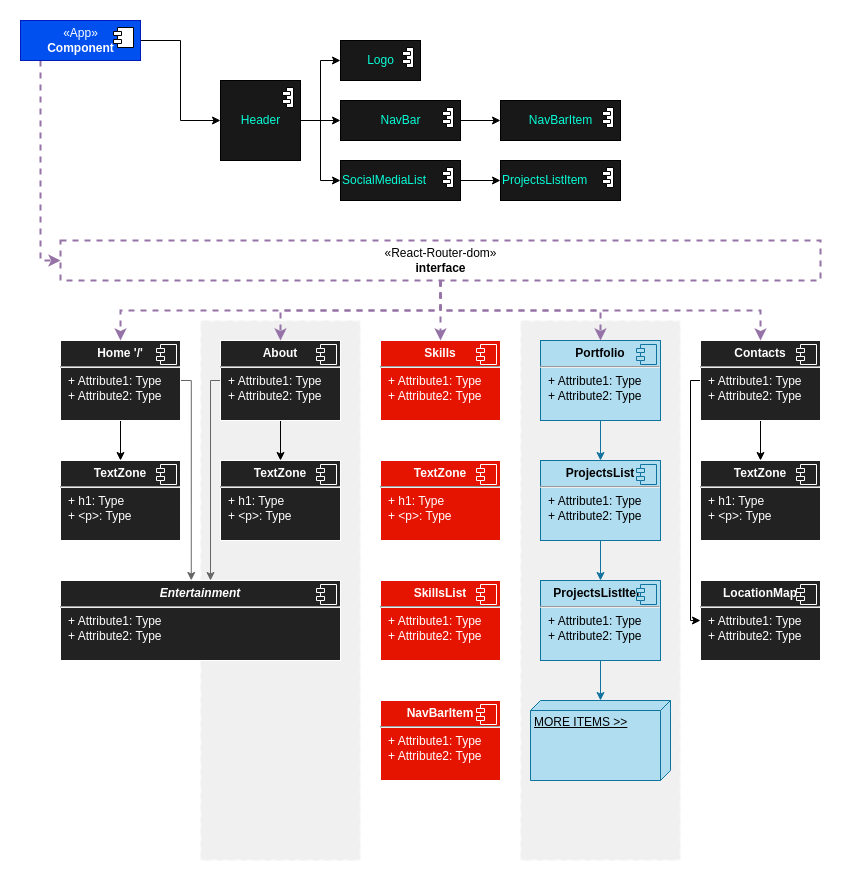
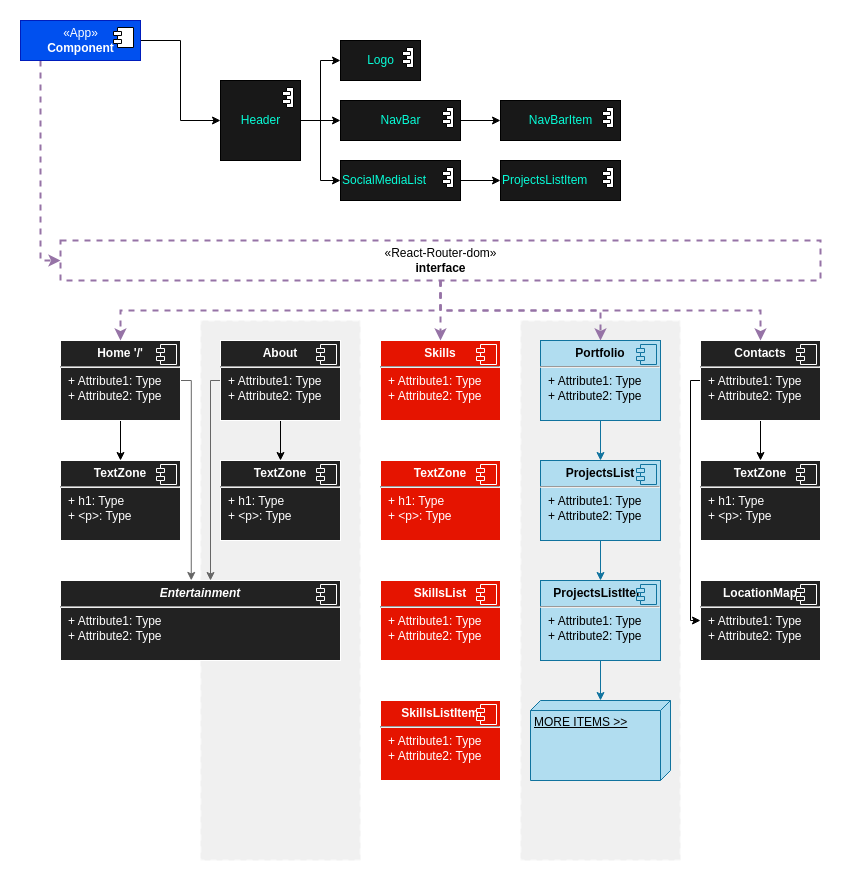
  <mxCell id="0" />
  <mxCell id="1" parent="0" />
  <mxCell id="2" value="" style="rounded=0;whiteSpace=wrap;html=1;dashed=1;strokeColor=#FFFFFF;strokeWidth=2;fontColor=#FFFFFF;align=left;fillColor=#E6E6E6;opacity=60;direction=south;" vertex="1" parent="1"><mxGeometry x="520" y="320" width="160" height="540" as="geometry" /></mxCell>
  <mxCell id="3" value="" style="rounded=0;whiteSpace=wrap;html=1;dashed=1;strokeColor=#FFFFFF;strokeWidth=2;fontColor=#FFFFFF;align=left;fillColor=#E6E6E6;opacity=60;direction=south;" vertex="1" parent="1"><mxGeometry x="200" y="320" width="160" height="540" as="geometry" /></mxCell>
  <mxCell id="4" value="" style="edgeStyle=orthogonalEdgeStyle;rounded=0;orthogonalLoop=1;jettySize=auto;html=1;fontColor=#FFFFFF;fillColor=#b1ddf0;strokeColor=#10739e;" edge="1" parent="1" source="5" target="35"><mxGeometry relative="1" as="geometry" /></mxCell>
  <mxCell id="5" value="&lt;p style=&quot;margin: 0px ; margin-top: 6px ; text-align: center&quot;&gt;&lt;b&gt;Portfolio&lt;/b&gt;&lt;/p&gt;&lt;hr&gt;&lt;p style=&quot;margin: 0px ; margin-left: 8px&quot;&gt;+ Attribute1: Type&lt;br&gt;+ Attribute2: Type&lt;/p&gt;" style="align=left;overflow=fill;html=1;dropTarget=0;fillColor=#b1ddf0;strokeColor=#10739e;" vertex="1" parent="1"><mxGeometry x="540" y="340" width="120" height="80" as="geometry" /></mxCell>
  <mxCell id="6" value="" style="shape=component;jettyWidth=8;jettyHeight=4;fillColor=#b1ddf0;strokeColor=#10739e;" vertex="1" parent="5"><mxGeometry x="1" width="20" height="20" relative="1" as="geometry"><mxPoint x="-24" y="4" as="offset" /></mxGeometry></mxCell>
  <mxCell id="7" value="" style="edgeStyle=orthogonalEdgeStyle;rounded=0;orthogonalLoop=1;jettySize=auto;html=1;fontColor=#FFFFFF;" edge="1" parent="1" source="9" target="32"><mxGeometry relative="1" as="geometry" /></mxCell>
  <mxCell id="8" style="edgeStyle=orthogonalEdgeStyle;rounded=0;orthogonalLoop=1;jettySize=auto;html=1;strokeColor=#666666;strokeWidth=1;fontColor=#FFFFFF;" edge="1" parent="1" source="9" target="39"><mxGeometry relative="1" as="geometry"><Array as="points"><mxPoint x="210" y="380" /></Array></mxGeometry></mxCell>
  <mxCell id="9" value="&lt;p style=&quot;margin: 0px ; margin-top: 6px ; text-align: center&quot;&gt;&lt;b&gt;About&lt;/b&gt;&lt;/p&gt;&lt;hr&gt;&lt;p style=&quot;margin: 0px ; margin-left: 8px&quot;&gt;+ Attribute1: Type&lt;br&gt;+ Attribute2: Type&lt;/p&gt;" style="align=left;overflow=fill;html=1;dropTarget=0;fillColor=#222222;strokeColor=#FFFFFF;fontColor=#FFFFFF;" vertex="1" parent="1"><mxGeometry x="220" y="340" width="120" height="80" as="geometry" /></mxCell>
  <mxCell id="10" value="" style="shape=component;jettyWidth=8;jettyHeight=4;fillColor=#222222;strokeColor=#FFFFFF;fontColor=#FFFFFF;" vertex="1" parent="9"><mxGeometry x="1" width="20" height="20" relative="1" as="geometry"><mxPoint x="-24" y="4" as="offset" /></mxGeometry></mxCell>
  <mxCell id="11" value="" style="edgeStyle=orthogonalEdgeStyle;rounded=0;orthogonalLoop=1;jettySize=auto;html=1;fontColor=#FFFFFF;" edge="1" parent="1" source="13" target="30"><mxGeometry relative="1" as="geometry" /></mxCell>
  <mxCell id="12" style="edgeStyle=orthogonalEdgeStyle;rounded=0;orthogonalLoop=1;jettySize=auto;html=1;entryX=0.467;entryY=-0.001;entryDx=0;entryDy=0;entryPerimeter=0;strokeColor=#666666;strokeWidth=1;fontColor=#FFFFFF;" edge="1" parent="1" source="13" target="39"><mxGeometry relative="1" as="geometry"><Array as="points"><mxPoint x="191" y="380" /></Array></mxGeometry></mxCell>
  <mxCell id="13" value="&lt;p style=&quot;margin: 0px ; margin-top: 6px ; text-align: center&quot;&gt;&lt;b&gt;Home '&lt;/b&gt;&lt;b&gt;/'&lt;/b&gt;&lt;/p&gt;&lt;hr&gt;&lt;p style=&quot;margin: 0px ; margin-left: 8px&quot;&gt;+ Attribute1: Type&lt;br&gt;+ Attribute2: Type&lt;/p&gt;" style="align=left;overflow=fill;html=1;dropTarget=0;fillColor=#222222;strokeColor=#FFFFFF;fontColor=#FFFFFF;" vertex="1" parent="1"><mxGeometry x="60" y="340" width="120" height="80" as="geometry" /></mxCell>
  <mxCell id="14" value="" style="shape=component;jettyWidth=8;jettyHeight=4;fillColor=#222222;strokeColor=#FFFFFF;fontColor=#FFFFFF;" vertex="1" parent="13"><mxGeometry x="1" width="20" height="20" relative="1" as="geometry"><mxPoint x="-24" y="4" as="offset" /></mxGeometry></mxCell>
  <mxCell id="15" value="" style="edgeStyle=orthogonalEdgeStyle;rounded=0;orthogonalLoop=1;jettySize=auto;html=1;fontColor=#FFFFFF;" edge="1" parent="1" source="17" target="28"><mxGeometry relative="1" as="geometry" /></mxCell>
  <mxCell id="16" style="edgeStyle=orthogonalEdgeStyle;rounded=0;orthogonalLoop=1;jettySize=auto;html=1;entryX=0;entryY=0.5;entryDx=0;entryDy=0;fontColor=#FFFFFF;" edge="1" parent="1" source="17" target="37"><mxGeometry relative="1" as="geometry"><Array as="points"><mxPoint x="690" y="380" /><mxPoint x="690" y="620" /></Array></mxGeometry></mxCell>
  <mxCell id="17" value="&lt;p style=&quot;margin: 0px ; margin-top: 6px ; text-align: center&quot;&gt;&lt;b&gt;Contacts&lt;/b&gt;&lt;/p&gt;&lt;hr&gt;&lt;p style=&quot;margin: 0px ; margin-left: 8px&quot;&gt;+ Attribute1: Type&lt;br&gt;+ Attribute2: Type&lt;/p&gt;" style="align=left;overflow=fill;html=1;dropTarget=0;fillColor=#222222;strokeColor=#FFFFFF;fontColor=#FFFFFF;" vertex="1" parent="1"><mxGeometry x="700" y="340" width="120" height="80" as="geometry" /></mxCell>
  <mxCell id="18" value="" style="shape=component;jettyWidth=8;jettyHeight=4;fillColor=#222222;strokeColor=#FFFFFF;fontColor=#FFFFFF;" vertex="1" parent="17"><mxGeometry x="1" width="20" height="20" relative="1" as="geometry"><mxPoint x="-24" y="4" as="offset" /></mxGeometry></mxCell>
  <mxCell id="19" value="&lt;p style=&quot;margin: 0px ; margin-top: 6px ; text-align: center&quot;&gt;&lt;b&gt;TextZone&lt;/b&gt;&lt;/p&gt;&lt;hr&gt;&lt;p style=&quot;margin: 0px ; margin-left: 8px&quot;&gt;+ h1: Type&lt;br&gt;+ &amp;lt;p&amp;gt;: Type&lt;/p&gt;" style="align=left;overflow=fill;html=1;dropTarget=0;fillColor=#e51400;fontColor=#ffffff;strokeColor=#FFFFFF;" vertex="1" parent="1"><mxGeometry x="380" y="460" width="120" height="80" as="geometry" /></mxCell>
  <mxCell id="20" value="" style="shape=component;jettyWidth=8;jettyHeight=4;fillColor=#e51400;fontColor=#ffffff;strokeColor=#FFFFFF;" vertex="1" parent="19"><mxGeometry x="1" width="20" height="20" relative="1" as="geometry"><mxPoint x="-24" y="4" as="offset" /></mxGeometry></mxCell>
  <mxCell id="21" value="" style="edgeStyle=orthogonalEdgeStyle;rounded=0;orthogonalLoop=1;jettySize=auto;html=1;fontColor=#FFFFFF;fillColor=#e51400;strokeColor=#FFFFFF;" edge="1" parent="1" source="23" target="19"><mxGeometry relative="1" as="geometry" /></mxCell>
  <mxCell id="22" style="edgeStyle=orthogonalEdgeStyle;rounded=0;orthogonalLoop=1;jettySize=auto;html=1;entryX=-0.002;entryY=0.646;entryDx=0;entryDy=0;entryPerimeter=0;fontColor=#FFFFFF;fillColor=#e51400;strokeColor=#FFFFFF;" edge="1" parent="1" source="23" target="26"><mxGeometry relative="1" as="geometry"><Array as="points"><mxPoint x="370" y="380" /><mxPoint x="370" y="632" /></Array></mxGeometry></mxCell>
  <mxCell id="23" value="&lt;p style=&quot;margin: 0px ; margin-top: 6px ; text-align: center&quot;&gt;&lt;b&gt;Skills&lt;/b&gt;&lt;/p&gt;&lt;hr&gt;&lt;p style=&quot;margin: 0px ; margin-left: 8px&quot;&gt;+ Attribute1: Type&lt;br&gt;+ Attribute2: Type&lt;/p&gt;" style="align=left;overflow=fill;html=1;dropTarget=0;fillColor=#e51400;fontColor=#ffffff;strokeColor=#FFFFFF;" vertex="1" parent="1"><mxGeometry x="380" y="340" width="120" height="80" as="geometry" /></mxCell>
  <mxCell id="24" value="" style="shape=component;jettyWidth=8;jettyHeight=4;fillColor=#e51400;fontColor=#ffffff;strokeColor=#FFFFFF;" vertex="1" parent="23"><mxGeometry x="1" width="20" height="20" relative="1" as="geometry"><mxPoint x="-24" y="4" as="offset" /></mxGeometry></mxCell>
  <mxCell id="25" value="" style="edgeStyle=orthogonalEdgeStyle;rounded=0;orthogonalLoop=1;jettySize=auto;html=1;fontColor=#FFFFFF;fillColor=#e51400;strokeColor=#FFFFFF;endArrow=diamond;" edge="1" parent="1" source="26" target="45"><mxGeometry relative="1" as="geometry" /></mxCell>
  <mxCell id="26" value="&lt;p style=&quot;margin: 0px ; margin-top: 6px ; text-align: center&quot;&gt;&lt;b&gt;SkillsList&lt;/b&gt;&lt;/p&gt;&lt;hr&gt;&lt;p style=&quot;margin: 0px ; margin-left: 8px&quot;&gt;+ Attribute1: Type&lt;br&gt;+ Attribute2: Type&lt;/p&gt;" style="align=left;overflow=fill;html=1;dropTarget=0;fillColor=#e51400;fontColor=#ffffff;strokeColor=#FFFFFF;" vertex="1" parent="1"><mxGeometry x="380" y="580" width="120" height="80" as="geometry" /></mxCell>
  <mxCell id="27" value="" style="shape=component;jettyWidth=8;jettyHeight=4;fillColor=#e51400;fontColor=#ffffff;strokeColor=#FFFFFF;" vertex="1" parent="26"><mxGeometry x="1" width="20" height="20" relative="1" as="geometry"><mxPoint x="-24" y="4" as="offset" /></mxGeometry></mxCell>
  <mxCell id="28" value="&lt;p style=&quot;margin: 0px ; margin-top: 6px ; text-align: center&quot;&gt;&lt;b&gt;TextZone&lt;/b&gt;&lt;/p&gt;&lt;hr&gt;&lt;p style=&quot;margin: 0px ; margin-left: 8px&quot;&gt;+ h1: Type&lt;br&gt;+ &amp;lt;p&amp;gt;: Type&lt;/p&gt;" style="align=left;overflow=fill;html=1;dropTarget=0;fillColor=#222222;strokeColor=#FFFFFF;fontColor=#FFFFFF;" vertex="1" parent="1"><mxGeometry x="700" y="460" width="120" height="80" as="geometry" /></mxCell>
  <mxCell id="29" value="" style="shape=component;jettyWidth=8;jettyHeight=4;fillColor=#222222;strokeColor=#FFFFFF;fontColor=#FFFFFF;" vertex="1" parent="28"><mxGeometry x="1" width="20" height="20" relative="1" as="geometry"><mxPoint x="-24" y="4" as="offset" /></mxGeometry></mxCell>
  <mxCell id="30" value="&lt;p style=&quot;margin: 0px ; margin-top: 6px ; text-align: center&quot;&gt;&lt;b&gt;TextZone&lt;/b&gt;&lt;/p&gt;&lt;hr&gt;&lt;p style=&quot;margin: 0px ; margin-left: 8px&quot;&gt;+ h1: Type&lt;br&gt;+ &amp;lt;p&amp;gt;: Type&lt;/p&gt;" style="align=left;overflow=fill;html=1;dropTarget=0;fillColor=#222222;strokeColor=#FFFFFF;fontColor=#FFFFFF;" vertex="1" parent="1"><mxGeometry x="60" y="460" width="120" height="80" as="geometry" /></mxCell>
  <mxCell id="31" value="" style="shape=component;jettyWidth=8;jettyHeight=4;fillColor=#222222;strokeColor=#FFFFFF;fontColor=#FFFFFF;" vertex="1" parent="30"><mxGeometry x="1" width="20" height="20" relative="1" as="geometry"><mxPoint x="-24" y="4" as="offset" /></mxGeometry></mxCell>
  <mxCell id="32" value="&lt;p style=&quot;margin: 0px ; margin-top: 6px ; text-align: center&quot;&gt;&lt;b&gt;TextZone&lt;/b&gt;&lt;/p&gt;&lt;hr&gt;&lt;p style=&quot;margin: 0px ; margin-left: 8px&quot;&gt;+ h1: Type&lt;br&gt;+ &amp;lt;p&amp;gt;: Type&lt;/p&gt;" style="align=left;overflow=fill;html=1;dropTarget=0;fillColor=#222222;strokeColor=#FFFFFF;fontColor=#FFFFFF;" vertex="1" parent="1"><mxGeometry x="220" y="460" width="120" height="80" as="geometry" /></mxCell>
  <mxCell id="33" value="" style="shape=component;jettyWidth=8;jettyHeight=4;fillColor=#222222;strokeColor=#FFFFFF;fontColor=#FFFFFF;" vertex="1" parent="32"><mxGeometry x="1" width="20" height="20" relative="1" as="geometry"><mxPoint x="-24" y="4" as="offset" /></mxGeometry></mxCell>
  <mxCell id="34" value="" style="edgeStyle=orthogonalEdgeStyle;rounded=0;orthogonalLoop=1;jettySize=auto;html=1;fontColor=#FFFFFF;fillColor=#b1ddf0;strokeColor=#10739e;" edge="1" parent="1" source="35" target="43"><mxGeometry relative="1" as="geometry" /></mxCell>
  <mxCell id="35" value="&lt;p style=&quot;margin: 0px ; margin-top: 6px ; text-align: center&quot;&gt;&lt;b&gt;ProjectsList&lt;/b&gt;&lt;/p&gt;&lt;hr&gt;&lt;p style=&quot;margin: 0px ; margin-left: 8px&quot;&gt;+ Attribute1: Type&lt;br&gt;+ Attribute2: Type&lt;/p&gt;" style="align=left;overflow=fill;html=1;dropTarget=0;fillColor=#b1ddf0;strokeColor=#10739e;" vertex="1" parent="1"><mxGeometry x="540" y="460" width="120" height="80" as="geometry" /></mxCell>
  <mxCell id="36" value="" style="shape=component;jettyWidth=8;jettyHeight=4;fillColor=#b1ddf0;strokeColor=#10739e;" vertex="1" parent="35"><mxGeometry x="1" width="20" height="20" relative="1" as="geometry"><mxPoint x="-24" y="4" as="offset" /></mxGeometry></mxCell>
  <mxCell id="37" value="&lt;p style=&quot;margin: 0px ; margin-top: 6px ; text-align: center&quot;&gt;&lt;b&gt;LocationMap&lt;/b&gt;&lt;/p&gt;&lt;hr&gt;&lt;p style=&quot;margin: 0px ; margin-left: 8px&quot;&gt;+ Attribute1: Type&lt;br&gt;+ Attribute2: Type&lt;/p&gt;" style="align=left;overflow=fill;html=1;dropTarget=0;fillColor=#222222;strokeColor=#FFFFFF;fontColor=#FFFFFF;" vertex="1" parent="1"><mxGeometry x="700" y="580" width="120" height="80" as="geometry" /></mxCell>
  <mxCell id="38" value="" style="shape=component;jettyWidth=8;jettyHeight=4;fillColor=#222222;strokeColor=#FFFFFF;fontColor=#FFFFFF;" vertex="1" parent="37"><mxGeometry x="1" width="20" height="20" relative="1" as="geometry"><mxPoint x="-24" y="4" as="offset" /></mxGeometry></mxCell>
  <mxCell id="39" value="&lt;p style=&quot;margin: 0px ; margin-top: 6px ; text-align: center&quot;&gt;&lt;b&gt;&lt;i&gt;Entertainment&lt;/i&gt;&lt;/b&gt;&lt;/p&gt;&lt;hr&gt;&lt;p style=&quot;margin: 0px ; margin-left: 8px&quot;&gt;+ Attribute1: Type&lt;br&gt;+ Attribute2: Type&lt;/p&gt;" style="align=left;overflow=fill;html=1;dropTarget=0;fillColor=#222222;strokeColor=#FFFFFF;fontColor=#FFFFFF;" vertex="1" parent="1"><mxGeometry x="60" y="580" width="280" height="80" as="geometry" /></mxCell>
  <mxCell id="40" value="" style="shape=component;jettyWidth=8;jettyHeight=4;fillColor=#222222;strokeColor=#FFFFFF;fontColor=#FFFFFF;" vertex="1" parent="39"><mxGeometry x="1" width="20" height="20" relative="1" as="geometry"><mxPoint x="-24" y="4" as="offset" /></mxGeometry></mxCell>
  <mxCell id="41" value="" style="edgeStyle=orthogonalEdgeStyle;rounded=0;jumpStyle=gap;orthogonalLoop=1;jettySize=auto;html=1;strokeColor=#FFFFFF;strokeWidth=1;" edge="1" parent="1" source="43" target="74"><mxGeometry relative="1" as="geometry" /></mxCell>
  <mxCell id="42" style="edgeStyle=orthogonalEdgeStyle;rounded=0;jumpStyle=gap;orthogonalLoop=1;jettySize=auto;html=1;strokeColor=#10739e;strokeWidth=1;fillColor=#b1ddf0;" edge="1" parent="1" source="43" target="74"><mxGeometry relative="1" as="geometry" /></mxCell>
  <mxCell id="43" value="&lt;p style=&quot;margin: 0px ; margin-top: 6px ; text-align: center&quot;&gt;&lt;b&gt;ProjectsListItem&lt;/b&gt;&lt;/p&gt;&lt;hr&gt;&lt;p style=&quot;margin: 0px ; margin-left: 8px&quot;&gt;+ Attribute1: Type&lt;br&gt;+ Attribute2: Type&lt;/p&gt;" style="align=left;overflow=fill;html=1;dropTarget=0;fillColor=#b1ddf0;strokeColor=#10739e;" vertex="1" parent="1"><mxGeometry x="540" y="580" width="120" height="80" as="geometry" /></mxCell>
  <mxCell id="44" value="" style="shape=component;jettyWidth=8;jettyHeight=4;fillColor=#b1ddf0;strokeColor=#10739e;" vertex="1" parent="43"><mxGeometry x="1" width="20" height="20" relative="1" as="geometry"><mxPoint x="-24" y="4" as="offset" /></mxGeometry></mxCell>
- <mxCell id="45" value="&lt;p style=&quot;margin: 0px ; margin-top: 6px ; text-align: center&quot;&gt;&lt;b&gt;NavBarItem&lt;/b&gt;&lt;/p&gt;&lt;hr&gt;&lt;p style=&quot;margin: 0px ; margin-left: 8px&quot;&gt;+ Attribute1: Type&lt;br&gt;+ Attribute2: Type&lt;/p&gt;" style="align=left;overflow=fill;html=1;dropTarget=0;fillColor=#e51400;fontColor=#ffffff;strokeColor=#FFFFFF;" vertex="1" parent="1"><mxGeometry x="380" y="700" width="120" height="80" as="geometry" /></mxCell>
+ <mxCell id="45" value="&lt;p style=&quot;margin: 0px ; margin-top: 6px ; text-align: center&quot;&gt;&lt;b&gt;SkillsListItem&lt;/b&gt;&lt;/p&gt;&lt;hr&gt;&lt;p style=&quot;margin: 0px ; margin-left: 8px&quot;&gt;+ Attribute1: Type&lt;br&gt;+ Attribute2: Type&lt;/p&gt;" style="align=left;overflow=fill;html=1;dropTarget=0;fillColor=#e51400;fontColor=#ffffff;strokeColor=#FFFFFF;" vertex="1" parent="1"><mxGeometry x="380" y="700" width="120" height="80" as="geometry" /></mxCell>
  <mxCell id="46" value="" style="shape=component;jettyWidth=8;jettyHeight=4;fillColor=#e51400;fontColor=#ffffff;strokeColor=#FFFFFF;" vertex="1" parent="45"><mxGeometry x="1" width="20" height="20" relative="1" as="geometry"><mxPoint x="-24" y="4" as="offset" /></mxGeometry></mxCell>
  <mxCell id="47" style="edgeStyle=orthogonalEdgeStyle;rounded=0;orthogonalLoop=1;jettySize=auto;html=1;strokeColor=#9673a6;dashed=1;strokeWidth=2;fillColor=#e1d5e7;" edge="1" parent="1" source="52" target="13"><mxGeometry relative="1" as="geometry" /></mxCell>
  <mxCell id="48" style="edgeStyle=orthogonalEdgeStyle;rounded=0;orthogonalLoop=1;jettySize=auto;html=1;strokeColor=#9673a6;dashed=1;strokeWidth=2;fillColor=#e1d5e7;" edge="1" parent="1" source="52" target="23"><mxGeometry relative="1" as="geometry" /></mxCell>
- <mxCell id="49" style="edgeStyle=orthogonalEdgeStyle;rounded=0;orthogonalLoop=1;jettySize=auto;html=1;strokeColor=#9673a6;dashed=1;strokeWidth=2;fillColor=#e1d5e7;" edge="1" parent="1" source="52" target="9"><mxGeometry relative="1" as="geometry" /></mxCell>
  <mxCell id="50" style="edgeStyle=orthogonalEdgeStyle;rounded=0;orthogonalLoop=1;jettySize=auto;html=1;entryX=0.5;entryY=0;entryDx=0;entryDy=0;strokeColor=#9673a6;dashed=1;strokeWidth=2;fillColor=#e1d5e7;" edge="1" parent="1" source="52" target="5"><mxGeometry relative="1" as="geometry" /></mxCell>
  <mxCell id="51" style="edgeStyle=orthogonalEdgeStyle;rounded=0;orthogonalLoop=1;jettySize=auto;html=1;strokeColor=#9673a6;dashed=1;strokeWidth=2;fillColor=#e1d5e7;" edge="1" parent="1" source="52" target="17"><mxGeometry relative="1" as="geometry" /></mxCell>
  <mxCell id="52" value="«React-Router-dom»&lt;br&gt;&lt;b&gt;interface&lt;/b&gt;" style="html=1;dropTarget=0;fillColor=#ffffff;dashed=1;strokeWidth=2;strokeColor=#9673a6;perimeterSpacing=0;" vertex="1" parent="1"><mxGeometry x="60" y="240" width="760" height="40" as="geometry" /></mxCell>
  <mxCell id="53" style="edgeStyle=orthogonalEdgeStyle;rounded=0;orthogonalLoop=1;jettySize=auto;html=1;entryX=0;entryY=0.5;entryDx=0;entryDy=0;exitX=1;exitY=0.5;exitDx=0;exitDy=0;" edge="1" parent="1" source="55" target="63"><mxGeometry relative="1" as="geometry"><mxPoint x="160" y="40" as="sourcePoint" /></mxGeometry></mxCell>
  <mxCell id="54" style="edgeStyle=orthogonalEdgeStyle;rounded=0;orthogonalLoop=1;jettySize=auto;html=1;entryX=0;entryY=0.5;entryDx=0;entryDy=0;strokeWidth=2;dashed=1;strokeColor=#9673a6;fillColor=#e1d5e7;" edge="1" parent="1" source="55" target="52"><mxGeometry relative="1" as="geometry"><Array as="points"><mxPoint x="40" y="260" /></Array></mxGeometry></mxCell>
  <mxCell id="55" value="«App»&lt;br&gt;&lt;b&gt;Component&lt;/b&gt;" style="html=1;dropTarget=0;fillColor=#0050ef;strokeColor=#001DBC;fontColor=#ffffff;" vertex="1" parent="1"><mxGeometry width="120" height="40" as="geometry" x="20" y="20" /></mxCell>
  <mxCell id="56" value="" style="shape=module;jettyWidth=8;jettyHeight=4;" vertex="1" parent="55"><mxGeometry x="1" width="20" height="20" relative="1" as="geometry"><mxPoint x="-27" y="7" as="offset" /></mxGeometry></mxCell>
  <mxCell id="57" value="" style="edgeStyle=orthogonalEdgeStyle;rounded=0;orthogonalLoop=1;jettySize=auto;html=1;" edge="1" parent="1" source="58" target="67"><mxGeometry relative="1" as="geometry" /></mxCell>
  <mxCell id="58" value="NavBar" style="html=1;dropTarget=0;fontColor=#08fdd8;fillColor=#181818;" vertex="1" parent="1"><mxGeometry x="340" y="100" width="120" height="40" as="geometry" /></mxCell>
  <mxCell id="59" value="" style="shape=module;jettyWidth=8;jettyHeight=4;" vertex="1" parent="58"><mxGeometry x="1" width="11" height="20" relative="1" as="geometry"><mxPoint x="-18" y="7" as="offset" /></mxGeometry></mxCell>
  <mxCell id="60" value="" style="edgeStyle=orthogonalEdgeStyle;rounded=0;orthogonalLoop=1;jettySize=auto;html=1;" edge="1" parent="1" source="63" target="58"><mxGeometry relative="1" as="geometry" /></mxCell>
  <mxCell id="61" style="edgeStyle=orthogonalEdgeStyle;rounded=0;orthogonalLoop=1;jettySize=auto;html=1;entryX=0;entryY=0.5;entryDx=0;entryDy=0;" edge="1" parent="1" source="63" target="70"><mxGeometry relative="1" as="geometry" /></mxCell>
  <mxCell id="62" style="edgeStyle=orthogonalEdgeStyle;rounded=0;orthogonalLoop=1;jettySize=auto;html=1;entryX=0;entryY=0.5;entryDx=0;entryDy=0;" edge="1" parent="1" source="63" target="72"><mxGeometry relative="1" as="geometry" /></mxCell>
  <mxCell id="63" value="Header" style="html=1;dropTarget=0;fillColor=#181818;fontColor=#08fdd8;" vertex="1" parent="1"><mxGeometry x="220" y="80" width="80" height="80" as="geometry" /></mxCell>
  <mxCell id="64" value="" style="shape=module;jettyWidth=8;jettyHeight=4;" vertex="1" parent="63"><mxGeometry x="1" width="11" height="20" relative="1" as="geometry"><mxPoint x="-18" y="7" as="offset" /></mxGeometry></mxCell>
  <mxCell id="65" value="ProjectsListItem" style="html=1;dropTarget=0;align=left;fontColor=#08fdd8;fillColor=#181818;" vertex="1" parent="1"><mxGeometry x="500" y="160" width="120" height="40" as="geometry" /></mxCell>
  <mxCell id="66" value="" style="shape=module;jettyWidth=8;jettyHeight=4;" vertex="1" parent="65"><mxGeometry x="1" width="11" height="20" relative="1" as="geometry"><mxPoint x="-18" y="7" as="offset" /></mxGeometry></mxCell>
  <mxCell id="67" value="NavBarItem" style="html=1;dropTarget=0;fontColor=#08fdd8;fillColor=#181818;" vertex="1" parent="1"><mxGeometry x="500" y="100" width="120" height="40" as="geometry" /></mxCell>
  <mxCell id="68" value="" style="shape=module;jettyWidth=8;jettyHeight=4;" vertex="1" parent="67"><mxGeometry x="1" width="11" height="20" relative="1" as="geometry"><mxPoint x="-18" y="7" as="offset" /></mxGeometry></mxCell>
  <mxCell id="69" value="" style="edgeStyle=orthogonalEdgeStyle;rounded=0;orthogonalLoop=1;jettySize=auto;html=1;" edge="1" parent="1" source="70" target="65"><mxGeometry relative="1" as="geometry" /></mxCell>
  <mxCell id="70" value="SocialMediaList" style="html=1;dropTarget=0;align=left;fontColor=#08fdd8;fillColor=#181818;" vertex="1" parent="1"><mxGeometry x="340" y="160" width="120" height="40" as="geometry" /></mxCell>
  <mxCell id="71" value="" style="shape=module;jettyWidth=8;jettyHeight=4;" vertex="1" parent="70"><mxGeometry x="1" width="11" height="20" relative="1" as="geometry"><mxPoint x="-18" y="7" as="offset" /></mxGeometry></mxCell>
  <mxCell id="72" value="Logo" style="html=1;dropTarget=0;fontColor=#08fdd8;fillColor=#181818;" vertex="1" parent="1"><mxGeometry x="340" y="40" width="80" height="40" as="geometry" /></mxCell>
  <mxCell id="73" value="" style="shape=module;jettyWidth=8;jettyHeight=4;" vertex="1" parent="72"><mxGeometry x="1" width="11" height="20" relative="1" as="geometry"><mxPoint x="-18" y="7" as="offset" /></mxGeometry></mxCell>
  <mxCell id="74" value="MORE ITEMS &amp;gt;&amp;gt;" style="verticalAlign=top;align=left;spacingTop=8;spacingLeft=2;spacingRight=12;shape=cube;size=10;direction=south;fontStyle=4;html=1;strokeWidth=1;strokeColor=#10739e;fillColor=#b1ddf0;" vertex="1" parent="1"><mxGeometry x="530" y="700" width="140" height="80" as="geometry" /></mxCell>
